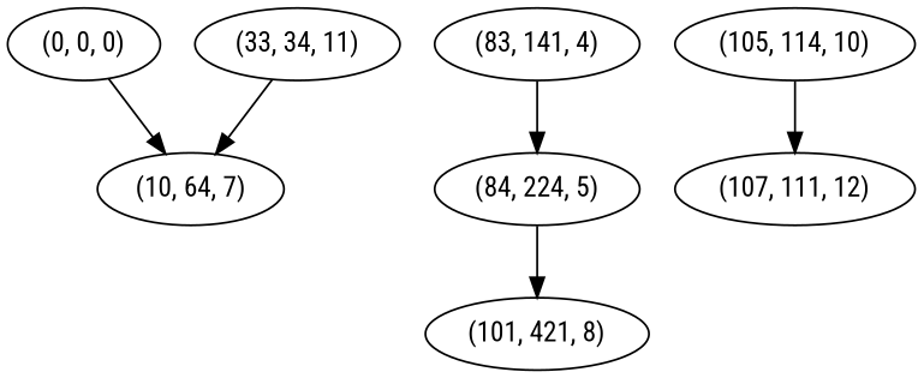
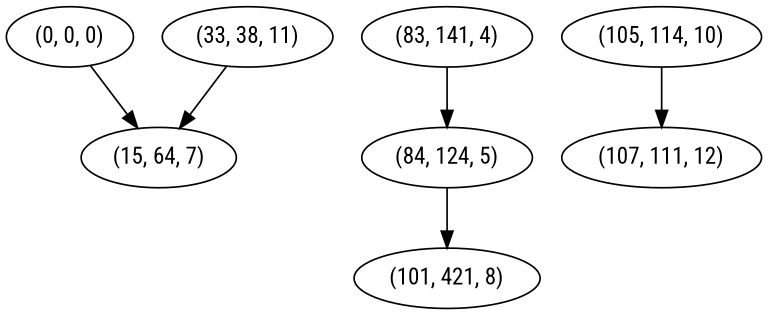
  digraph {
    fontname="Roboto Condensed"
    node [fontname="Roboto Condensed"]
    edge [fontname="Roboto Condensed"]
    "(0, 0, 0)"
-   "(10, 64, 7)"
+   "(10, 64, 7)" [label="(15, 64, 7)"]
    "(83, 141, 4)"
-   "(84, 124, 5)" [label="(84, 224, 5)"]
-   "(33, 38, 11)" [label="(33, 34, 11)"]
+   "(84, 124, 5)"
+   "(33, 38, 11)"
    n6 [label="(101, 421, 8)"]
    "(105, 114, 10)"
    "(107, 111, 12)"
    "(0, 0, 0)" -> "(10, 64, 7)"
    "(83, 141, 4)" -> "(84, 124, 5)"
    "(84, 124, 5)" -> n6
    "(33, 38, 11)" -> "(10, 64, 7)"
    "(105, 114, 10)" -> "(107, 111, 12)"
  }
